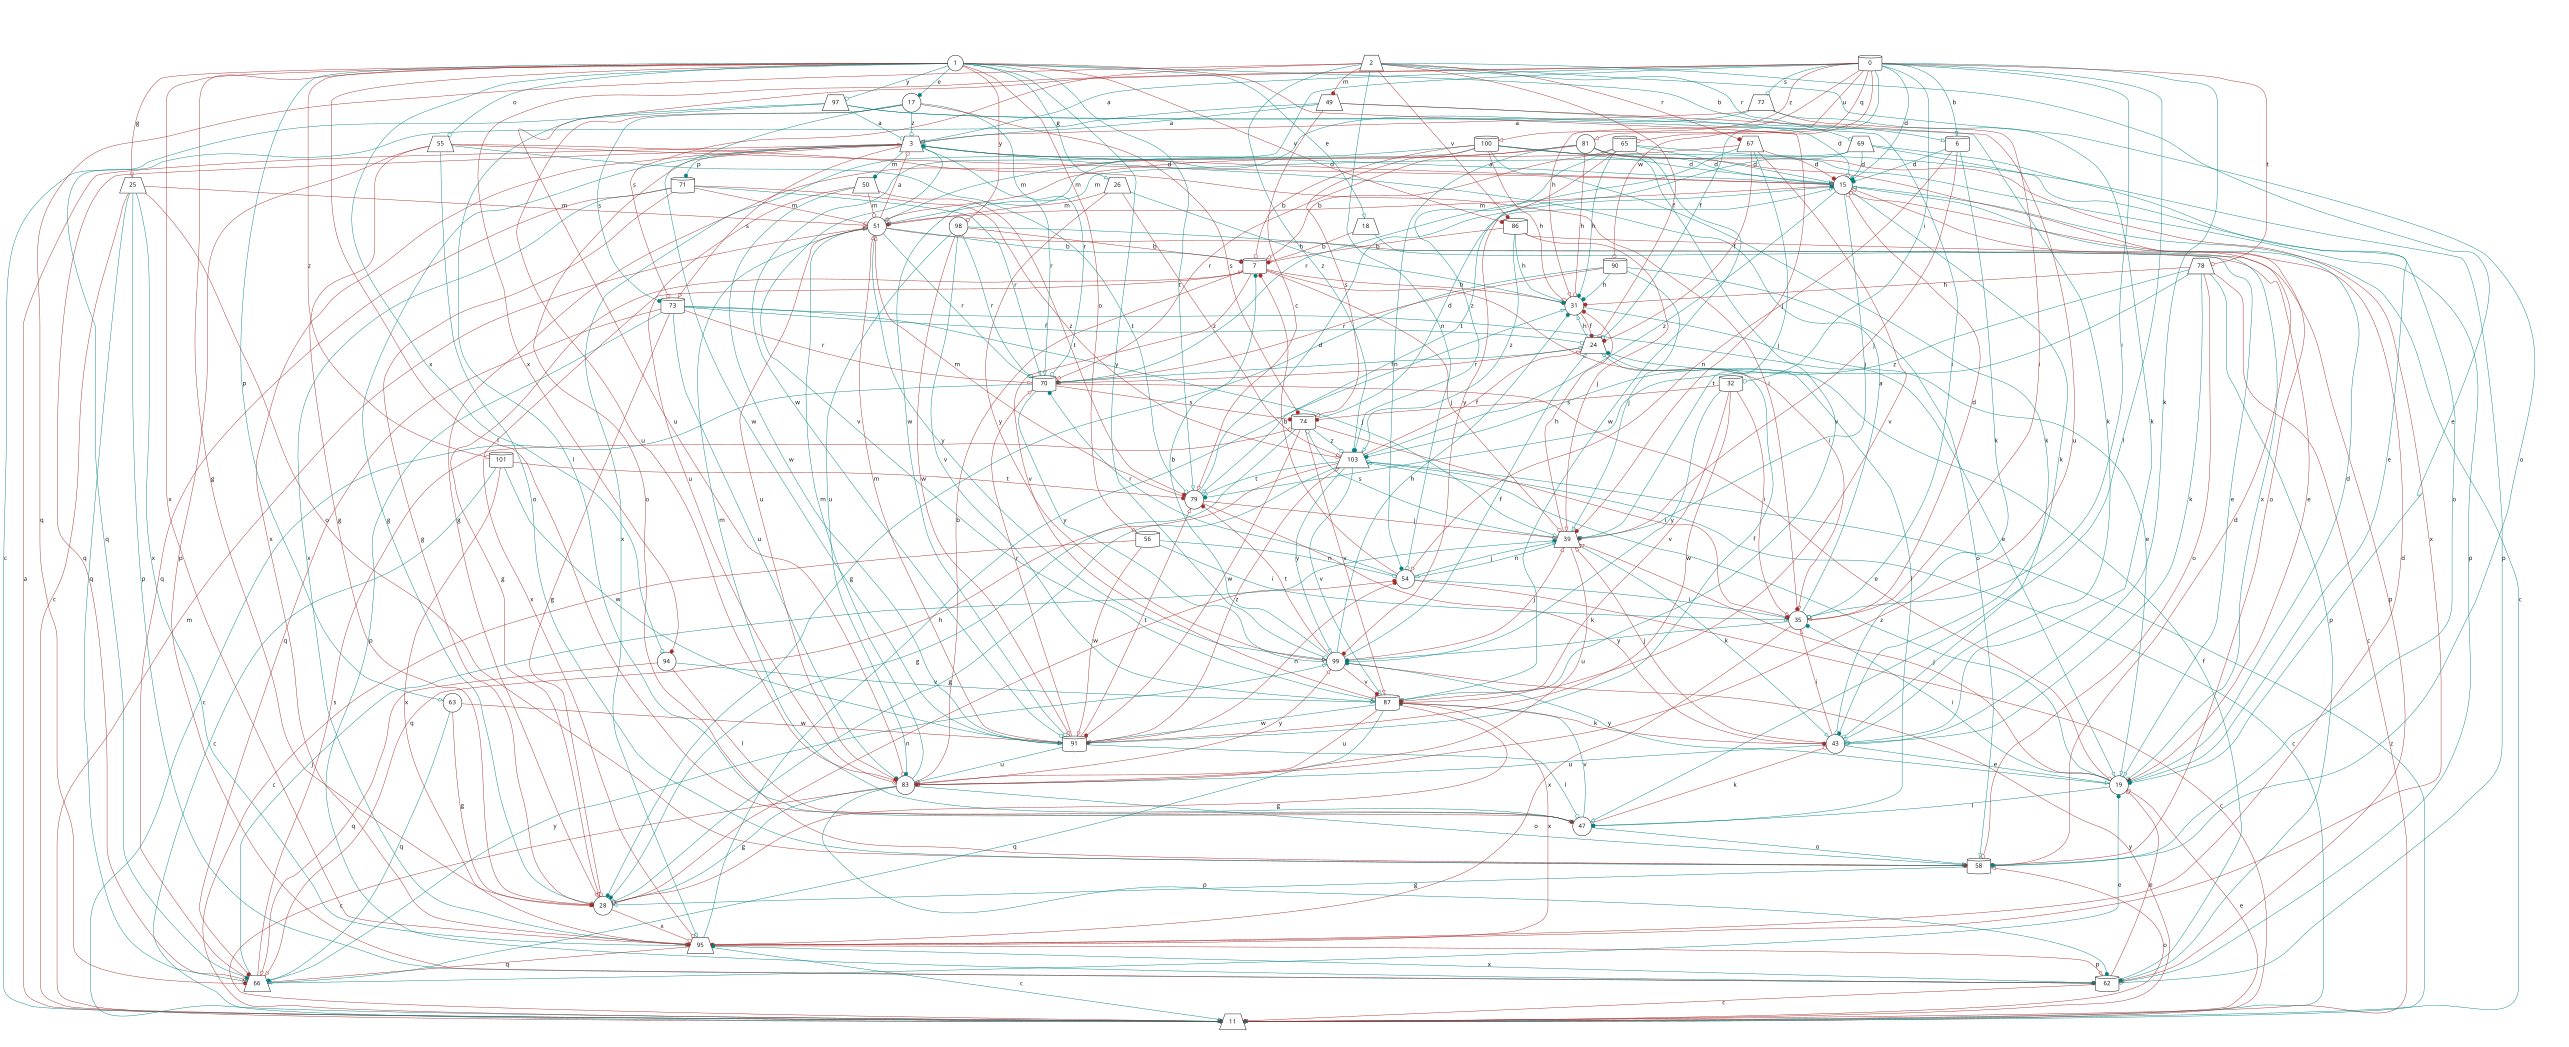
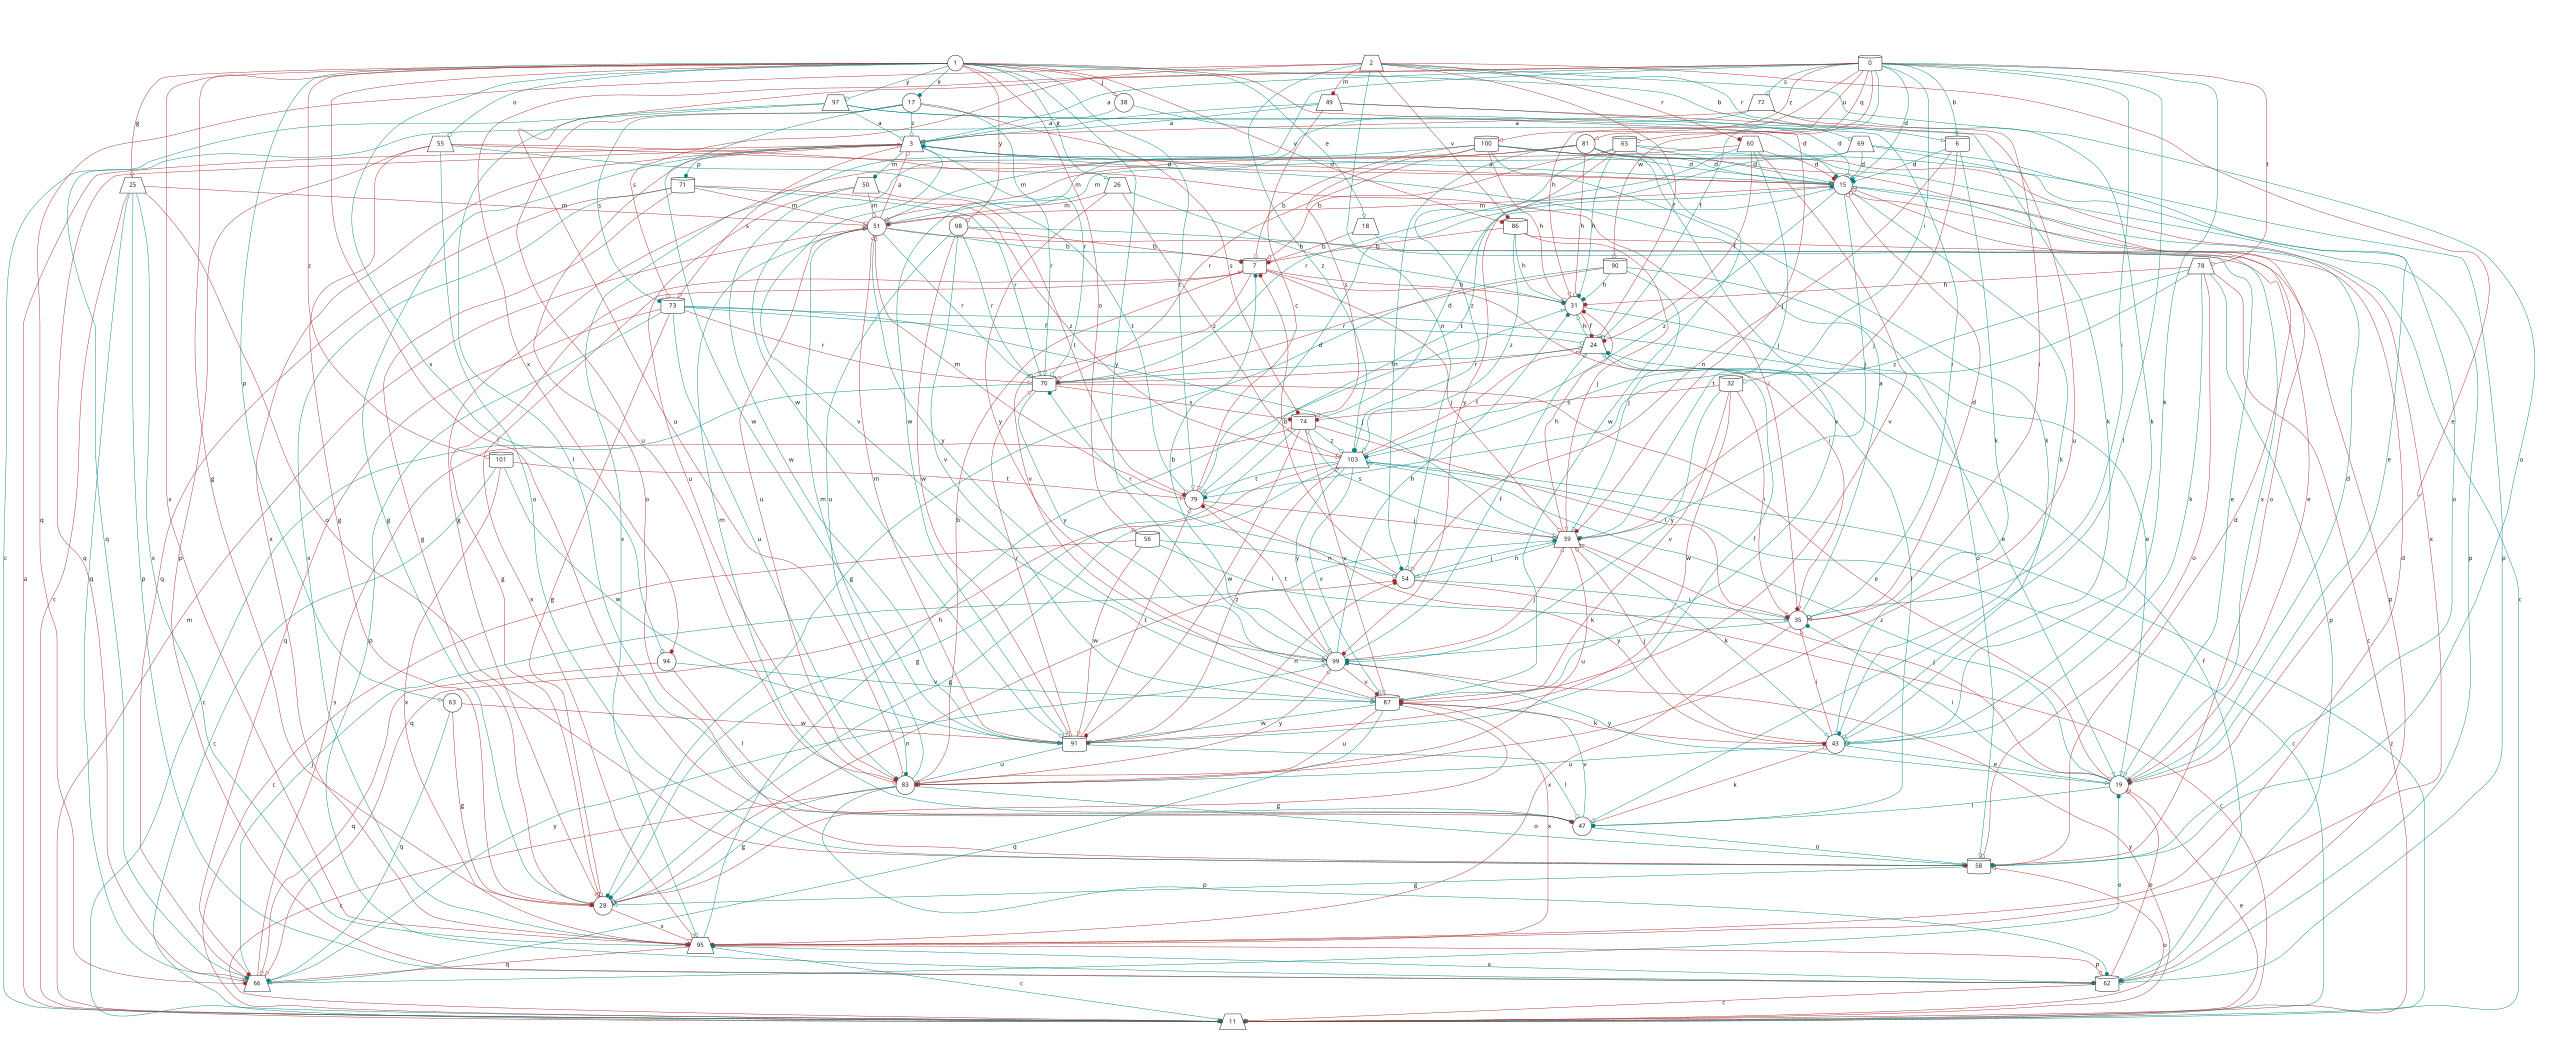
  strict digraph {
    fontname="Open Sans"
    node [fontname="Open Sans" shape=trapezium]
    edge [arrowhead=onormal color=teal fontname="Open Sans"]
    0 [shape=cylinder]
    3
    6 [shape=cylinder]
    15 [shape=circle]
    24
    31 [shape=circle]
    32 [shape=cylinder]
    35 [shape=circle]
    43 [shape=circle]
    47 [shape=circle]
    65 [shape=cylinder]
    72
    78
    81 [shape=circle]
    83 [shape=circle]
    90 [shape=cylinder]
    91 [shape=cylinder]
    94 [shape=circle]
    100 [shape=cylinder]
    28 [shape=circle]
    95
    58 [shape=cylinder]
    66
    73 [shape=cylinder]
    50
    n26 [label=71 shape=cylinder]
    70 [shape=cylinder]
    87 [shape=cylinder]
    39
    54 [shape=circle]
    103
    11
    51 [shape=circle]
    19 [shape=circle]
    99 [shape=circle]
    74 [shape=cylinder]
    7 [shape=cylinder]
    62 [shape=cylinder]
    79 [shape=circle]
    1 [shape=circle]
    17 [shape=circle]
    18
    25
    26
+   38 [shape=circle]
    55
    56 [shape=cylinder]
    n48 [label=63 shape=circle]
    86 [shape=cylinder]
    97
    98 [shape=circle]
    101 [shape=cylinder]
    2
    49
-   67
+   67 [label=60]
    69
    0 -> 3 [label=a]
    0 -> 6 [label=b]
    0 -> 15 [arrowhead=dot label=d]
    0 -> 24 [arrowhead=odot label=f]
    0 -> 31 [color=brown label=h]
    0 -> 32 [arrowhead=odot label=i]
    0 -> 35 [arrowhead=odot label=i]
    0 -> 43 [arrowhead=odot label=k]
    0 -> 47 [label=l]
    0 -> 65 [arrowhead=odot color=brown label=q]
    0 -> 72 [arrowhead=odot label=s]
    0 -> 78 [arrowhead=odot color=brown label=t]
    0 -> 81 [color=brown label=u]
    0 -> 83 [arrowhead=odot color=brown label=u]
    0 -> 90 [arrowhead=odot color=brown label=w]
    0 -> 91 [arrowhead=odot label=w]
    0 -> 94 [arrowhead=dot color=brown label=x]
    0 -> 100 [color=brown label=z]
    3 -> 15 [arrowhead=odot color=brown label=d]
    3 -> 28 [arrowhead=odot label=g]
    3 -> 95 [arrowhead=odot color=brown label=x]
    3 -> 58 [arrowhead=odot color=brown label=o]
    3 -> 66 [color=brown label=q]
    3 -> 73 [color=brown label=s]
    3 -> 50 [arrowhead=dot label=m]
    3 -> n26 [arrowhead=dot label=p]
    3 -> 70 [label=r]
    3 -> 87 [arrowhead=odot label=v]
    6 -> 15 [arrowhead=dot label=d]
    6 -> 43 [arrowhead=odot label=k]
    6 -> 39 [arrowhead=dot color=brown label=j]
    6 -> 54 [color=brown label=n]
    15 -> 3 [arrowhead=dot label=a]
    15 -> 43 [arrowhead=dot label=k]
    15 -> 39 [arrowhead=odot label=j]
    15 -> 103 [arrowhead=odot label=z]
    15 -> 11 [label=c]
    15 -> 51 [color=brown label=m]
    24 -> 31 [label=h]
    24 -> 47 [arrowhead=dot label=l]
    24 -> 70 [color=brown label=r]
    31 -> 24 [arrowhead=dot color=brown label=f]
    31 -> 19 [label=e]
    32 -> 35 [color=brown label=i]
    32 -> 91 [arrowhead=dot color=brown label=w]
    32 -> 87 [arrowhead=odot color=brown label=v]
    32 -> 99 [arrowhead=dot label=y]
    32 -> 74 [arrowhead=dot color=brown label=s]
    35 -> 3 [label=a]
    35 -> 15 [arrowhead=odot color=brown label=d]
    35 -> 95 [arrowhead=odot color=brown label=x]
    35 -> 99 [arrowhead=dot label=y]
    43 -> 35 [color=brown label=i]
    43 -> 83 [label=u]
    43 -> 39 [color=brown label=j]
    43 -> 19 [label=e]
    47 -> 43 [arrowhead=odot color=brown label=k]
    47 -> 58 [label=o]
    47 -> 87 [arrowhead=dot label=v]
    47 -> 51 [label=m]
    65 -> 15 [label=d]
    65 -> 31 [arrowhead=dot label=h]
    65 -> 87 [arrowhead=odot label=w]
    65 -> 103 [arrowhead=dot label=z]
    65 -> 99 [arrowhead=dot color=brown label=y]
    65 -> 7 [color=brown label=b]
    65 -> 62 [arrowhead=odot label=p]
    72 -> 3 [arrowhead=odot color=brown label=a]
    72 -> 35 [color=brown label=i]
    72 -> 43 [arrowhead=odot label=k]
    72 -> 91 [arrowhead=odot label=w]
    78 -> 31 [arrowhead=dot color=brown label=h]
    78 -> 43 [label=k]
    78 -> 58 [arrowhead=odot color=brown label=o]
    78 -> 103 [arrowhead=dot label=z]
    78 -> 11 [arrowhead=odot color=brown label=c]
    78 -> 62 [arrowhead=dot label=p]
    78 -> 79 [arrowhead=dot label=t]
    81 -> 15 [label=d]
    81 -> 31 [arrowhead=odot color=brown label=h]
    81 -> 28 [color=brown label=g]
    81 -> 95 [arrowhead=dot color=brown label=x]
    81 -> 70 [color=brown label=r]
    81 -> 87 [label=v]
    81 -> 54 [arrowhead=dot label=n]
    83 -> 28 [arrowhead=odot label=g]
    83 -> 58 [label=o]
    83 -> 11 [arrowhead=dot color=brown label=c]
    83 -> 51 [arrowhead=odot label=m]
    83 -> 99 [color=brown label=y]
    83 -> 7 [color=brown label=b]
    83 -> 62 [arrowhead=dot label=p]
    90 -> 31 [arrowhead=dot label=h]
    90 -> 28 [arrowhead=dot label=g]
    90 -> 58 [label=o]
    90 -> 70 [arrowhead=dot color=brown label=r]
    90 -> 39 [label=j]
    91 -> 24 [label=f]
    91 -> 47 [arrowhead=odot label=l]
    91 -> 83 [label=u]
    91 -> 70 [color=brown label=r]
    91 -> 54 [arrowhead=dot color=brown label=n]
    91 -> 103 [color=brown label=z]
    91 -> 51 [color=brown label=m]
    91 -> 79 [color=brown label=t]
    94 -> 47 [color=brown label=l]
    94 -> 66 [color=brown label=q]
    94 -> 87 [label=v]
    100 -> 15 [arrowhead=odot label=d]
    100 -> 31 [arrowhead=odot color=brown label=h]
    100 -> 43 [arrowhead=odot label=k]
    100 -> 95 [label=x]
    100 -> 58 [arrowhead=dot color=brown label=o]
    100 -> 51 [arrowhead=odot label=m]
    100 -> 74 [color=brown label=s]
    100 -> 7 [arrowhead=odot color=brown label=b]
    100 -> 62 [label=p]
    28 -> 95 [arrowhead=odot color=brown label=x]
    28 -> 54 [arrowhead=dot color=brown label=n]
    95 -> 15 [arrowhead=odot color=brown label=d]
    95 -> 31 [label=h]
    95 -> 66 [arrowhead=odot color=brown label=q]
    95 -> 11 [label=c]
    95 -> 62 [color=brown label=p]
    58 -> 15 [color=brown label=d]
    58 -> 28 [label=g]
    66 -> 39 [arrowhead=dot label=j]
    66 -> 19 [arrowhead=dot label=e]
    66 -> 99 [label=y]
    66 -> 74 [arrowhead=odot color=brown label=s]
    73 -> 24 [arrowhead=odot label=f]
    73 -> 83 [arrowhead=dot label=u]
    73 -> 28 [arrowhead=odot color=brown label=g]
    73 -> 66 [arrowhead=dot color=brown label=q]
    73 -> 70 [color=brown label=r]
    73 -> 39 [label=j]
    73 -> 19 [label=e]
    73 -> 62 [arrowhead=dot label=p]
    50 -> 83 [arrowhead=odot color=brown label=u]
    50 -> 91 [label=w]
    50 -> 51 [arrowhead=odot color=brown label=m]
    50 -> 79 [arrowhead=dot color=brown label=t]
    n26 -> 28 [arrowhead=odot color=brown label=g]
    n26 -> 95 [label=x]
    n26 -> 66 [arrowhead=odot color=brown label=q]
    n26 -> 70 [label=r]
    n26 -> 103 [color=brown label=z]
    n26 -> 51 [arrowhead=odot color=brown label=m]
    70 -> 24 [arrowhead=odot label=f]
    70 -> 11 [label=c]
    70 -> 19 [arrowhead=odot color=brown label=e]
    70 -> 99 [arrowhead=odot label=y]
    70 -> 74 [arrowhead=dot color=brown label=s]
    87 -> 43 [arrowhead=dot color=brown label=k]
    87 -> 83 [color=brown label=u]
    87 -> 91 [label=w]
    87 -> 28 [arrowhead=odot color=brown label=g]
    87 -> 95 [arrowhead=odot color=brown label=x]
    87 -> 66 [label=q]
    39 -> 31 [arrowhead=dot color=brown label=h]
    39 -> 43 [label=k]
    39 -> 83 [arrowhead=dot color=brown label=u]
    39 -> 54 [label=n]
    39 -> 74 [arrowhead=odot label=s]
    54 -> 35 [arrowhead=dot label=i]
    54 -> 70 [arrowhead=dot label=r]
    54 -> 39 [arrowhead=odot label=j]
    54 -> 11 [arrowhead=dot color=brown label=c]
    54 -> 7 [arrowhead=dot color=brown label=b]
    103 -> 24 [color=brown label=f]
    103 -> 28 [arrowhead=odot label=g]
    103 -> 66 [color=brown label=q]
    103 -> 87 [label=v]
    103 -> 11 [arrowhead=dot label=c]
    103 -> 99 [label=y]
    103 -> 79 [label=t]
    11 -> 3 [color=brown label=a]
    11 -> 58 [color=brown label=o]
    11 -> 103 [arrowhead=odot label=z]
    11 -> 51 [color=brown label=m]
    11 -> 19 [arrowhead=odot color=brown label=e]
    11 -> 99 [arrowhead=odot color=brown label=y]
    51 -> 3 [arrowhead=odot color=brown label=a]
    51 -> 83 [arrowhead=dot color=brown label=u]
    51 -> 70 [label=r]
    51 -> 19 [arrowhead=dot color=brown label=e]
    51 -> 99 [label=y]
    51 -> 7 [arrowhead=odot label=b]
    19 -> 15 [label=d]
    19 -> 35 [arrowhead=dot label=i]
    19 -> 47 [arrowhead=dot label=l]
    19 -> 39 [color=brown label=j]
    19 -> 103 [label=z]
    19 -> 99 [arrowhead=dot label=y]
    99 -> 24 [label=f]
    99 -> 31 [arrowhead=dot label=h]
    99 -> 87 [arrowhead=dot color=brown label=v]
    99 -> 39 [color=brown label=j]
    99 -> 7 [arrowhead=dot label=b]
    99 -> 79 [arrowhead=dot color=brown label=t]
    74 -> 15 [label=d]
    74 -> 35 [arrowhead=dot color=brown label=i]
    74 -> 91 [arrowhead=dot color=brown label=w]
    74 -> 28 [arrowhead=dot label=g]
    74 -> 87 [color=brown label=v]
    74 -> 103 [arrowhead=odot label=z]
    7 -> 31 [arrowhead=dot color=brown label=h]
    7 -> 35 [color=brown label=i]
    7 -> 28 [color=brown label=g]
    7 -> 95 [arrowhead=odot color=brown label=x]
    7 -> 87 [arrowhead=odot color=brown label=v]
    7 -> 39 [arrowhead=odot color=brown label=j]
    62 -> 24 [arrowhead=dot label=f]
    62 -> 95 [arrowhead=dot label=x]
    62 -> 11 [color=brown label=c]
    62 -> 19 [arrowhead=odot color=brown label=e]
    79 -> 15 [arrowhead=dot label=d]
    79 -> 43 [arrowhead=odot color=brown label=k]
    79 -> 39 [color=brown label=j]
    79 -> 51 [color=brown label=m]
    1 -> 6 [label=b]
    1 -> 47 [arrowhead=dot color=brown label=l]
    1 -> 94 [arrowhead=odot label=x]
    1 -> 28 [color=brown label=g]
    1 -> 95 [color=brown label=x]
    1 -> 39 [arrowhead=dot color=brown label=j]
    1 -> 99 [arrowhead=odot label=y]
    1 -> 79 [label=t]
    1 -> 17 [arrowhead=dot label=e]
    1 -> 18 [label=e]
    1 -> 25 [color=brown label=g]
    1 -> 26 [label=g]
+   1 -> 38 [color=brown label=j]
    1 -> 55 [arrowhead=odot label=o]
    1 -> 56 [color=brown label=o]
    1 -> n48 [label=p]
    1 -> 86 [arrowhead=dot color=brown label=v]
    1 -> 97 [arrowhead=odot label=y]
    1 -> 98 [arrowhead=odot color=brown label=y]
    1 -> 101 [arrowhead=odot color=brown label=z]
    17 -> 3 [arrowhead=odot label=z]
    17 -> 83 [arrowhead=odot color=brown label=u]
    17 -> 91 [label=w]
    17 -> 73 [arrowhead=dot label=s]
    17 -> 70 [arrowhead=odot label=r]
    17 -> 74 [arrowhead=dot color=brown label=s]
    18 -> 19 [arrowhead=odot label=x]
    18 -> 7 [color=brown label=b]
    25 -> 95 [label=x]
    25 -> 58 [arrowhead=dot color=brown label=o]
    25 -> 66 [label=q]
    25 -> 11 [arrowhead=dot color=brown label=c]
    25 -> 51 [color=brown label=m]
    25 -> 62 [arrowhead=odot label=p]
    26 -> 31 [arrowhead=dot label=h]
    26 -> 103 [color=brown label=z]
    26 -> 51 [arrowhead=dot color=brown label=m]
    26 -> 99 [color=brown label=y]
+   38 -> 3 [label=a]
+   38 -> 15 [arrowhead=dot label=d]
    55 -> 15 [arrowhead=odot color=brown label=d]
    55 -> 35 [arrowhead=dot color=brown label=i]
    55 -> 28 [arrowhead=odot color=brown label=g]
    55 -> 58 [label=o]
    55 -> 62 [arrowhead=odot color=brown label=p]
    55 -> 79 [arrowhead=odot label=t]
    56 -> 35 [label=i]
    56 -> 91 [color=brown label=w]
    56 -> 54 [arrowhead=odot label=n]
    56 -> 11 [color=brown label=c]
    n48 -> 91 [color=brown label=w]
    n48 -> 28 [arrowhead=dot color=brown label=g]
    n48 -> 66 [arrowhead=dot label=q]
    86 -> 31 [label=h]
    86 -> 39 [color=brown label=j]
    86 -> 103 [label=z]
    86 -> 7 [arrowhead=dot color=brown label=b]
    86 -> 62 [arrowhead=odot color=brown label=p]
    97 -> 3 [arrowhead=odot label=a]
    97 -> 35 [arrowhead=odot label=i]
    97 -> 43 [arrowhead=odot label=k]
    97 -> 47 [arrowhead=odot label=l]
    97 -> 11 [label=c]
    98 -> 83 [arrowhead=dot label=u]
    98 -> 91 [color=brown label=w]
    98 -> 70 [arrowhead=odot label=r]
    98 -> 87 [label=v]
    98 -> 19 [label=e]
    98 -> 7 [arrowhead=dot color=brown label=b]
    101 -> 91 [label=w]
    101 -> 95 [arrowhead=dot color=brown label=x]
    101 -> 11 [arrowhead=odot label=c]
-   101 -> 79 [arrowhead=dot color=brown label=t]
+   101 -> 79 [color=brown label=t]
    2 -> 24 [arrowhead=odot color=brown label=f]
    2 -> 58 [arrowhead=dot label=o]
    2 -> 66 [arrowhead=dot color=brown label=q]
    2 -> 73 [arrowhead=odot color=brown label=s]
    2 -> 54 [arrowhead=odot label=n]
    2 -> 103 [arrowhead=dot label=z]
-   2 -> 19 [arrowhead=dot label=e]
+   2 -> 19 [arrowhead=dot color=brown label=e]
    2 -> 86 [arrowhead=dot color=brown label=v]
    2 -> 49 [arrowhead=dot color=brown label=m]
    2 -> 67 [arrowhead=dot color=brown label=r]
    2 -> 69 [arrowhead=odot label=r]
    49 -> 3 [label=a]
    49 -> 15 [arrowhead=odot label=d]
    49 -> 83 [color=brown label=u]
    49 -> 66 [arrowhead=dot label=q]
    49 -> 79 [color=brown label=c]
    67 -> 15 [arrowhead=dot color=brown label=d]
    67 -> 24 [arrowhead=dot color=brown label=f]
    67 -> 70 [arrowhead=odot label=r]
    67 -> 87 [arrowhead=dot color=brown label=v]
    67 -> 39 [label=j]
    67 -> 51 [color=brown label=m]
    69 -> 15 [arrowhead=odot label=d]
    69 -> 58 [label=o]
    69 -> 51 [label=m]
    69 -> 19 [arrowhead=odot label=e]
    69 -> 79 [label=t]
  }
